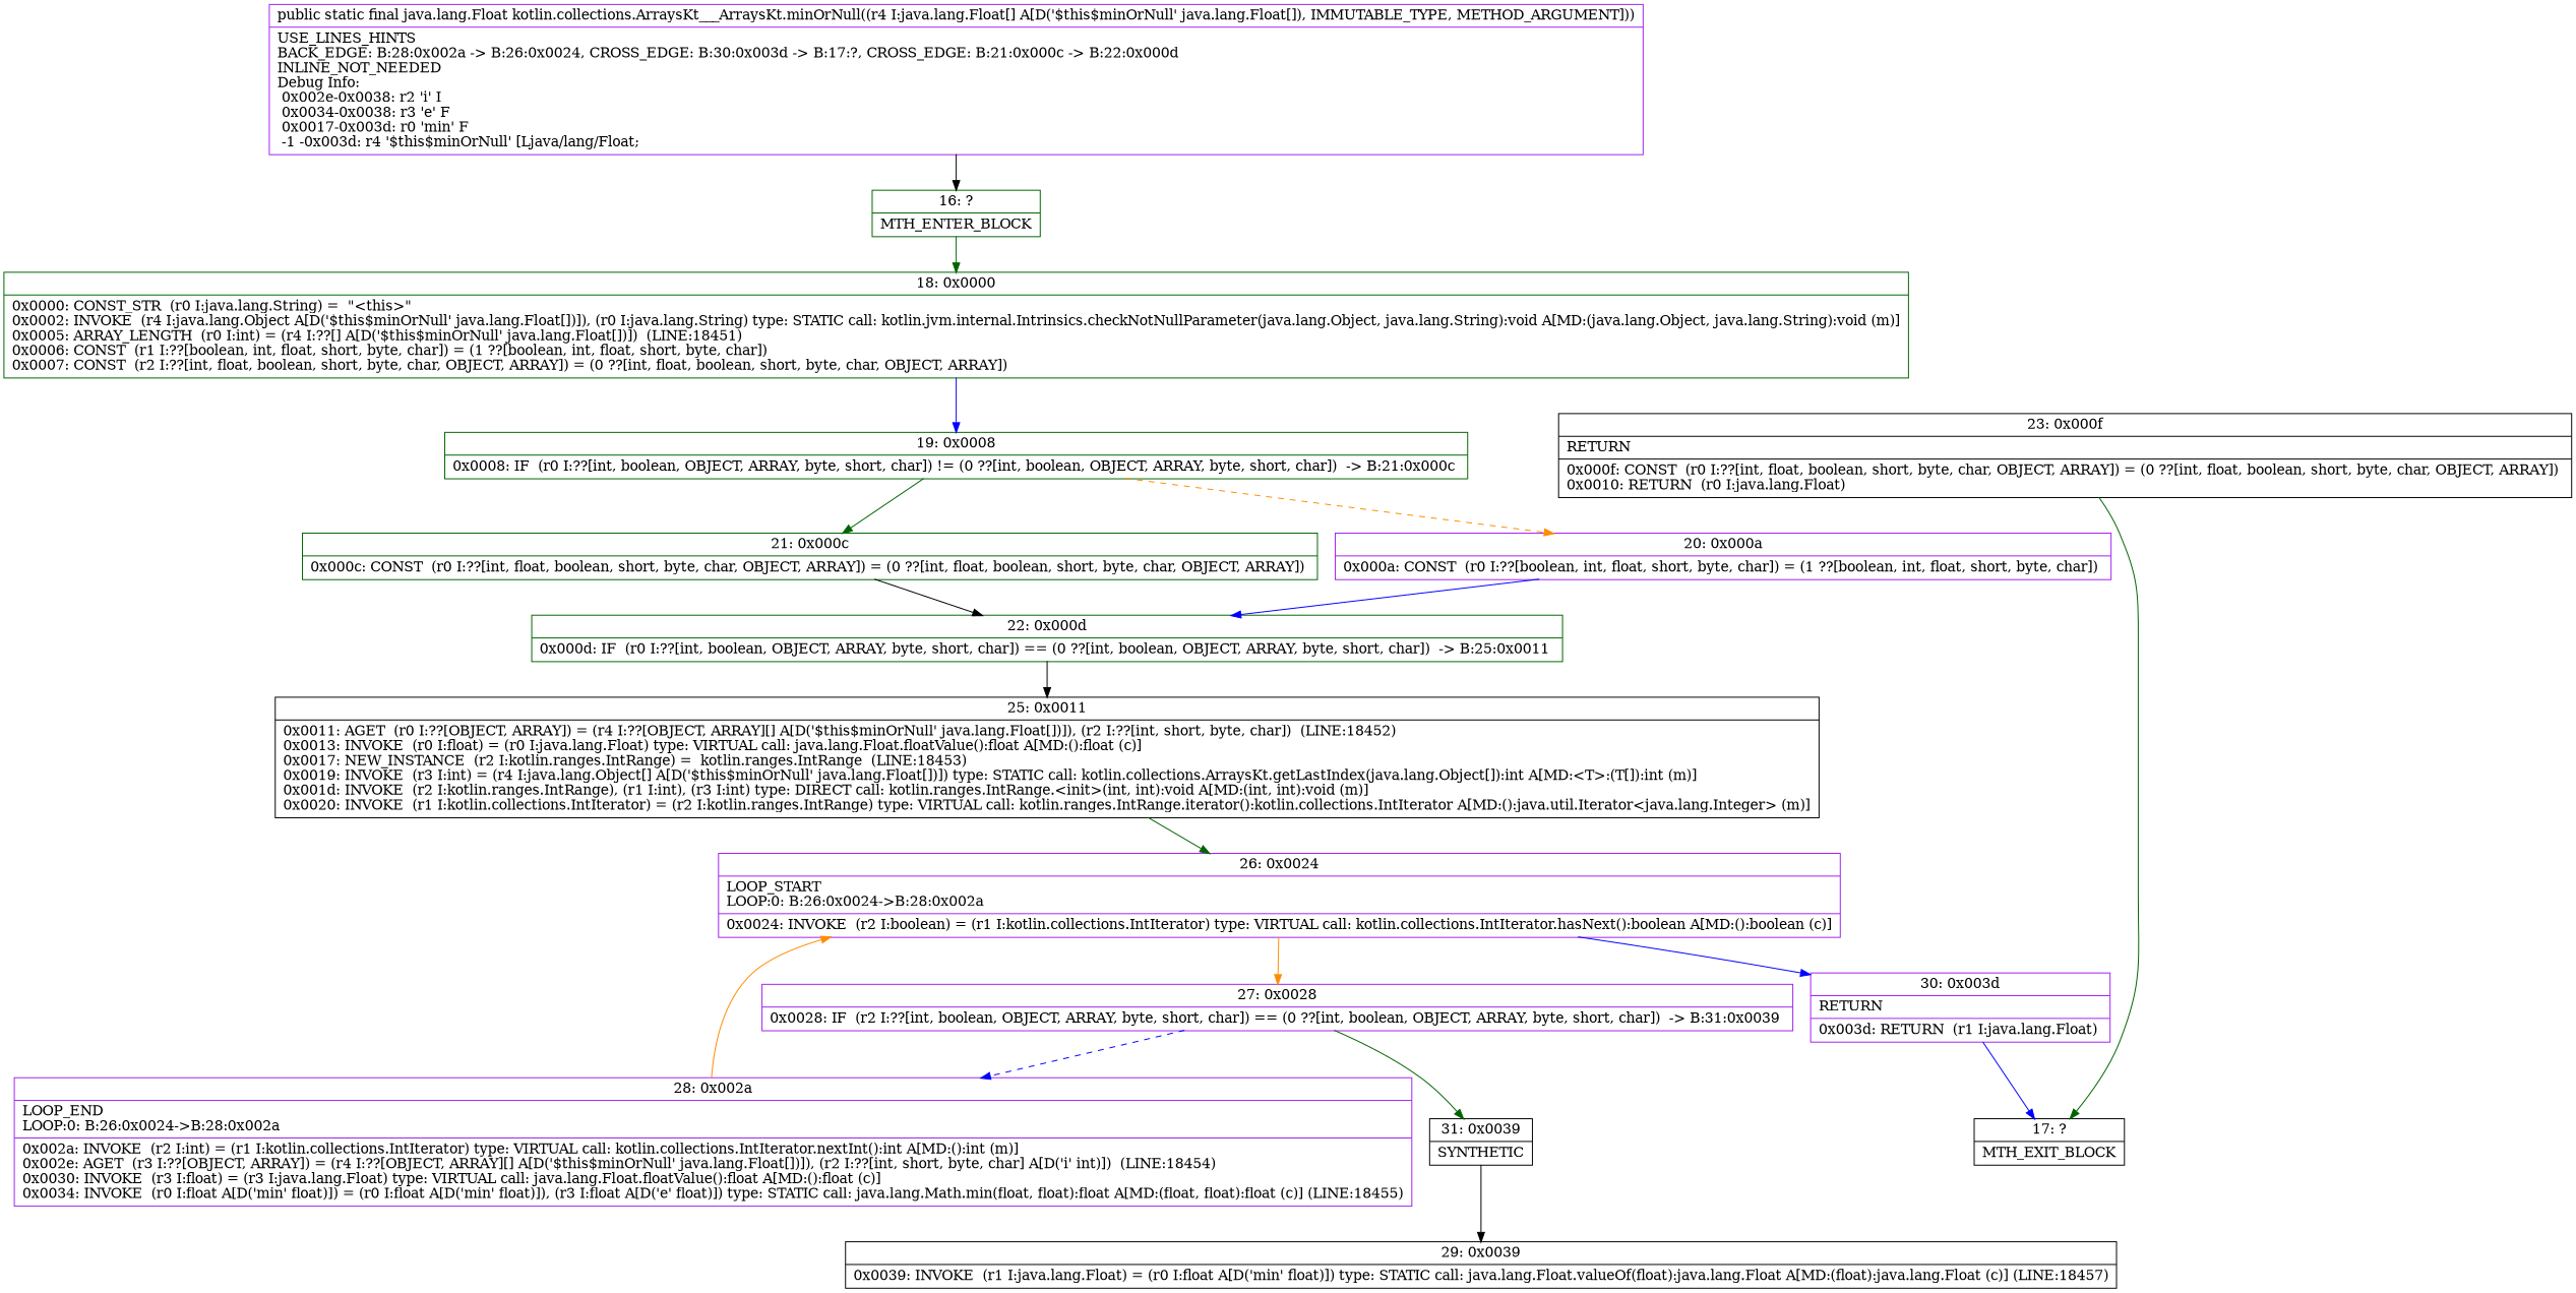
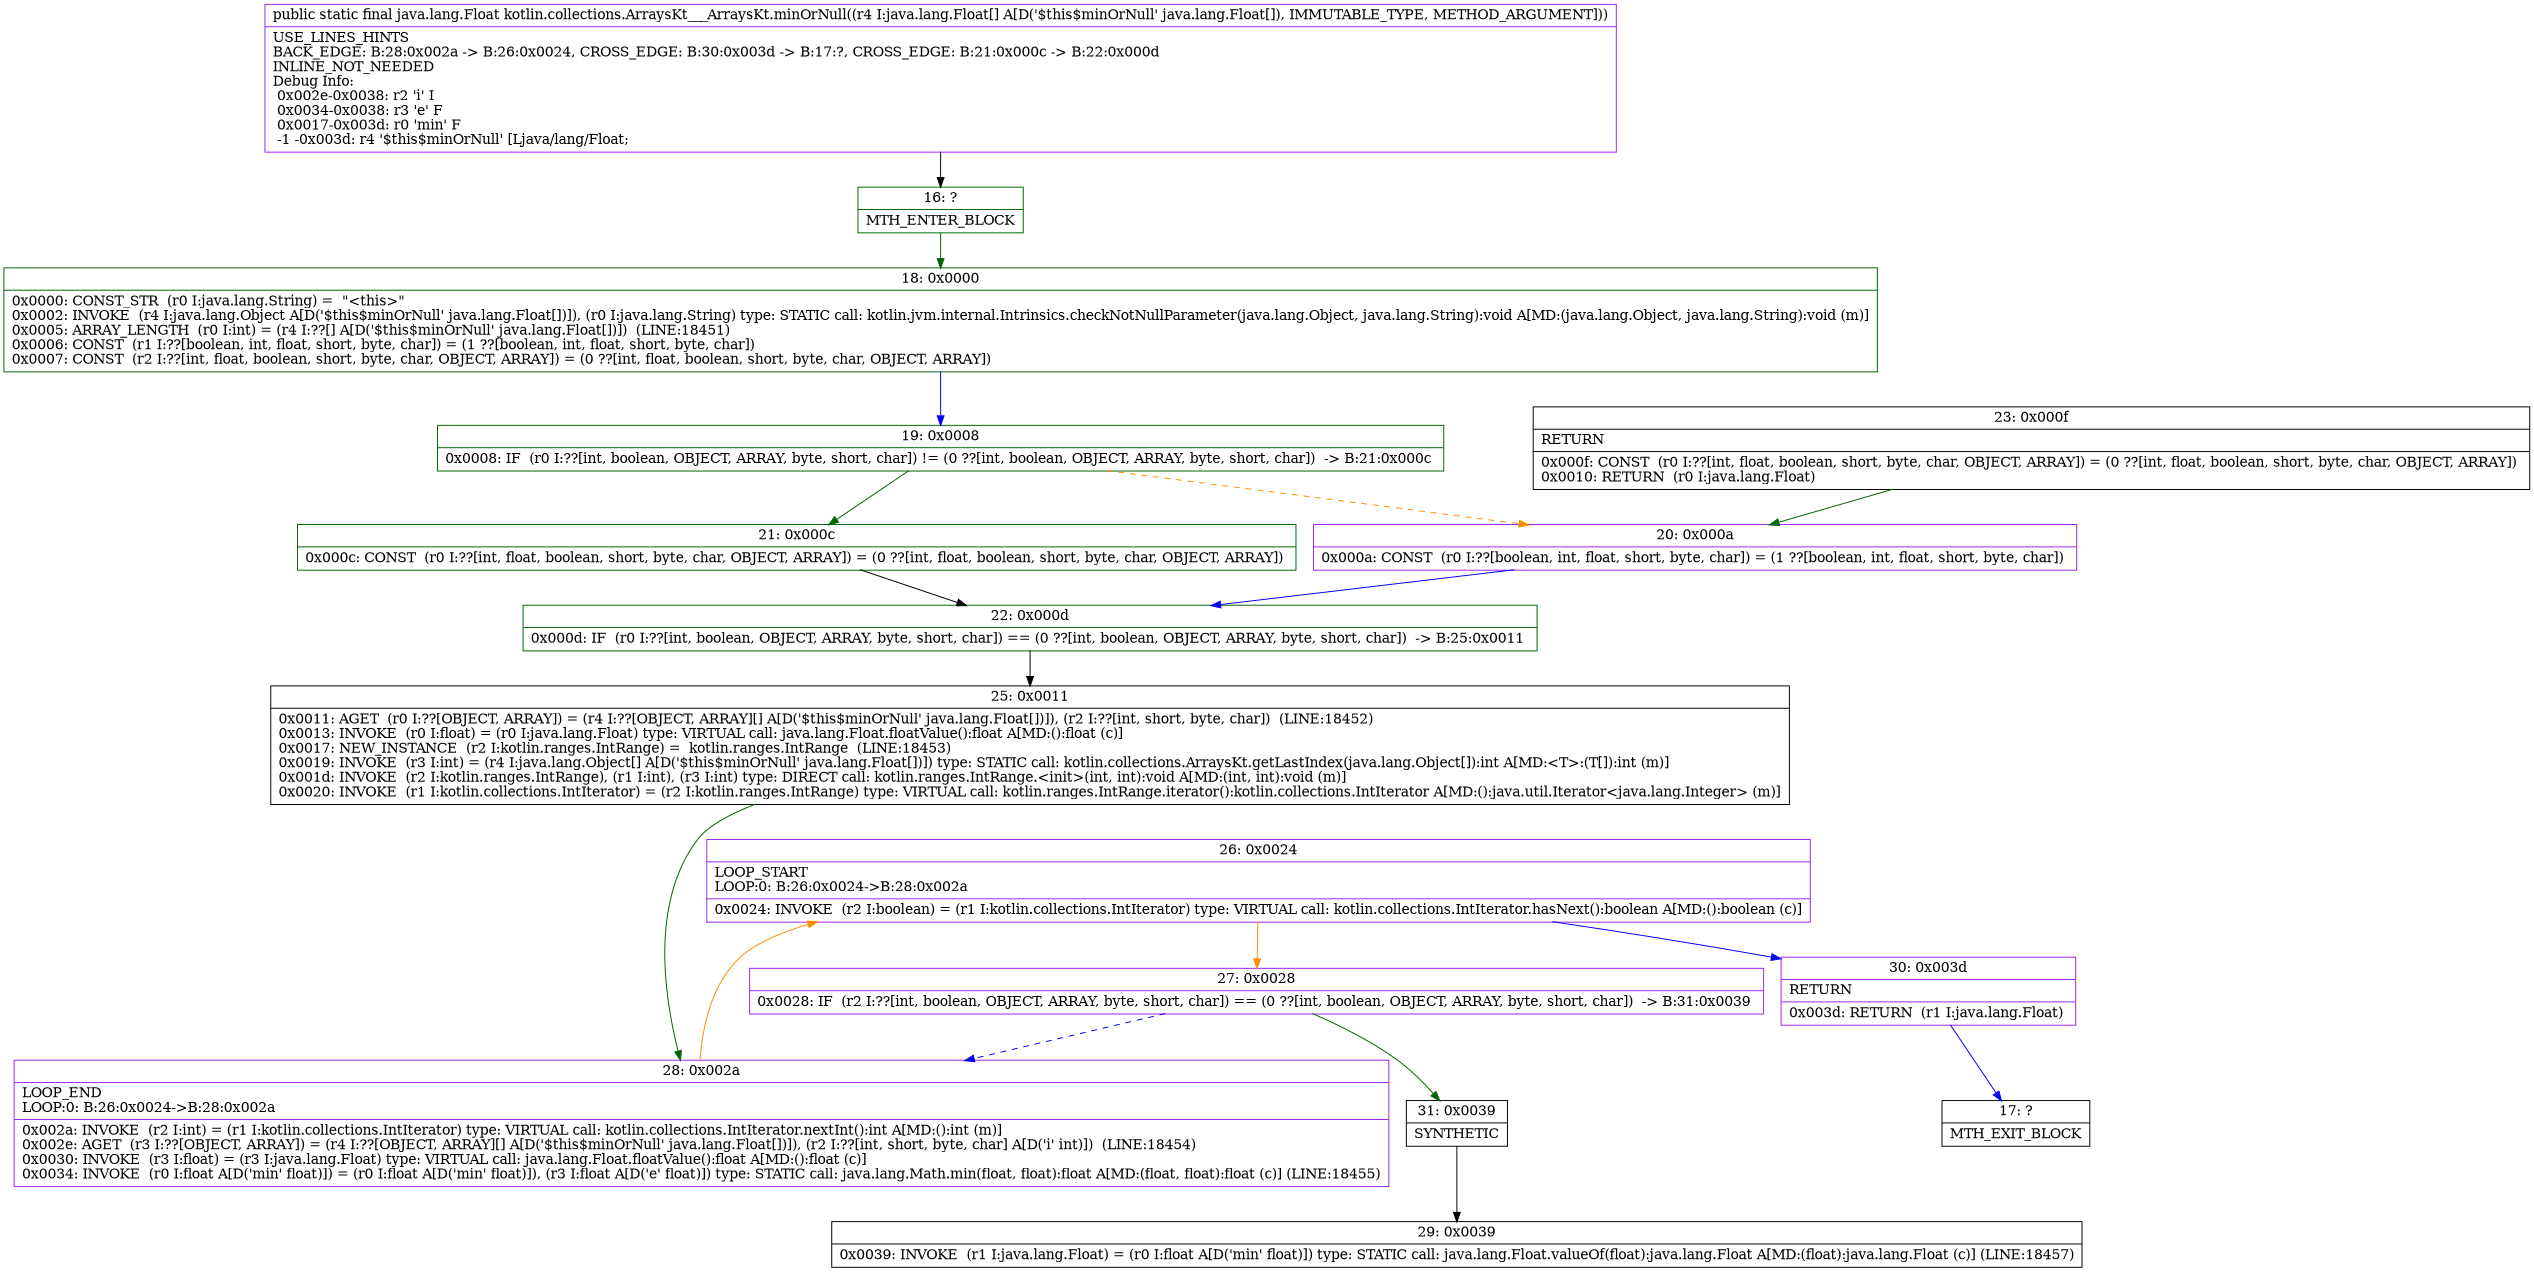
  digraph {
    node [color=purple shape=record]
    edge [color=darkgreen]
    n1 [color=darkgreen label="{16\:\ ?|MTH_ENTER_BLOCK\l}"]
    n2 [color=darkgreen label="{18\:\ 0x0000|0x0000: CONST_STR  (r0 I:java.lang.String) =  \"\<this\>\" \l0x0002: INVOKE  (r4 I:java.lang.Object A[D('$this$minOrNull' java.lang.Float[])]), (r0 I:java.lang.String) type: STATIC call: kotlin.jvm.internal.Intrinsics.checkNotNullParameter(java.lang.Object, java.lang.String):void A[MD:(java.lang.Object, java.lang.String):void (m)]\l0x0005: ARRAY_LENGTH  (r0 I:int) = (r4 I:??[] A[D('$this$minOrNull' java.lang.Float[])])  (LINE:18451)\l0x0006: CONST  (r1 I:??[boolean, int, float, short, byte, char]) = (1 ??[boolean, int, float, short, byte, char]) \l0x0007: CONST  (r2 I:??[int, float, boolean, short, byte, char, OBJECT, ARRAY]) = (0 ??[int, float, boolean, short, byte, char, OBJECT, ARRAY]) \l}"]
    n3 [color=darkgreen label="{19\:\ 0x0008|0x0008: IF  (r0 I:??[int, boolean, OBJECT, ARRAY, byte, short, char]) != (0 ??[int, boolean, OBJECT, ARRAY, byte, short, char])  \-\> B:21:0x000c \l}"]
    n4 [label="{20\:\ 0x000a|0x000a: CONST  (r0 I:??[boolean, int, float, short, byte, char]) = (1 ??[boolean, int, float, short, byte, char]) \l}"]
    n5 [color=darkgreen label="{21\:\ 0x000c|0x000c: CONST  (r0 I:??[int, float, boolean, short, byte, char, OBJECT, ARRAY]) = (0 ??[int, float, boolean, short, byte, char, OBJECT, ARRAY]) \l}"]
    n6 [color=darkgreen label="{22\:\ 0x000d|0x000d: IF  (r0 I:??[int, boolean, OBJECT, ARRAY, byte, short, char]) == (0 ??[int, boolean, OBJECT, ARRAY, byte, short, char])  \-\> B:25:0x0011 \l}"]
    n7 [color=black label="{25\:\ 0x0011|0x0011: AGET  (r0 I:??[OBJECT, ARRAY]) = (r4 I:??[OBJECT, ARRAY][] A[D('$this$minOrNull' java.lang.Float[])]), (r2 I:??[int, short, byte, char])  (LINE:18452)\l0x0013: INVOKE  (r0 I:float) = (r0 I:java.lang.Float) type: VIRTUAL call: java.lang.Float.floatValue():float A[MD:():float (c)]\l0x0017: NEW_INSTANCE  (r2 I:kotlin.ranges.IntRange) =  kotlin.ranges.IntRange  (LINE:18453)\l0x0019: INVOKE  (r3 I:int) = (r4 I:java.lang.Object[] A[D('$this$minOrNull' java.lang.Float[])]) type: STATIC call: kotlin.collections.ArraysKt.getLastIndex(java.lang.Object[]):int A[MD:\<T\>:(T[]):int (m)]\l0x001d: INVOKE  (r2 I:kotlin.ranges.IntRange), (r1 I:int), (r3 I:int) type: DIRECT call: kotlin.ranges.IntRange.\<init\>(int, int):void A[MD:(int, int):void (m)]\l0x0020: INVOKE  (r1 I:kotlin.collections.IntIterator) = (r2 I:kotlin.ranges.IntRange) type: VIRTUAL call: kotlin.ranges.IntRange.iterator():kotlin.collections.IntIterator A[MD:():java.util.Iterator\<java.lang.Integer\> (m)]\l}"]
    n8 [color=black label="{23\:\ 0x000f|RETURN\l|0x000f: CONST  (r0 I:??[int, float, boolean, short, byte, char, OBJECT, ARRAY]) = (0 ??[int, float, boolean, short, byte, char, OBJECT, ARRAY]) \l0x0010: RETURN  (r0 I:java.lang.Float) \l}"]
    n9 [color=black label="{17\:\ ?|MTH_EXIT_BLOCK\l}"]
    n10 [label="{26\:\ 0x0024|LOOP_START\lLOOP:0: B:26:0x0024\-\>B:28:0x002a\l|0x0024: INVOKE  (r2 I:boolean) = (r1 I:kotlin.collections.IntIterator) type: VIRTUAL call: kotlin.collections.IntIterator.hasNext():boolean A[MD:():boolean (c)]\l}"]
    n11 [label="{27\:\ 0x0028|0x0028: IF  (r2 I:??[int, boolean, OBJECT, ARRAY, byte, short, char]) == (0 ??[int, boolean, OBJECT, ARRAY, byte, short, char])  \-\> B:31:0x0039 \l}"]
    n12 [label="{30\:\ 0x003d|RETURN\l|0x003d: RETURN  (r1 I:java.lang.Float) \l}"]
    n13 [label="{28\:\ 0x002a|LOOP_END\lLOOP:0: B:26:0x0024\-\>B:28:0x002a\l|0x002a: INVOKE  (r2 I:int) = (r1 I:kotlin.collections.IntIterator) type: VIRTUAL call: kotlin.collections.IntIterator.nextInt():int A[MD:():int (m)]\l0x002e: AGET  (r3 I:??[OBJECT, ARRAY]) = (r4 I:??[OBJECT, ARRAY][] A[D('$this$minOrNull' java.lang.Float[])]), (r2 I:??[int, short, byte, char] A[D('i' int)])  (LINE:18454)\l0x0030: INVOKE  (r3 I:float) = (r3 I:java.lang.Float) type: VIRTUAL call: java.lang.Float.floatValue():float A[MD:():float (c)]\l0x0034: INVOKE  (r0 I:float A[D('min' float)]) = (r0 I:float A[D('min' float)]), (r3 I:float A[D('e' float)]) type: STATIC call: java.lang.Math.min(float, float):float A[MD:(float, float):float (c)] (LINE:18455)\l}"]
    n14 [color=black label="{31\:\ 0x0039|SYNTHETIC\l}"]
    n15 [color=black label="{29\:\ 0x0039|0x0039: INVOKE  (r1 I:java.lang.Float) = (r0 I:float A[D('min' float)]) type: STATIC call: java.lang.Float.valueOf(float):java.lang.Float A[MD:(float):java.lang.Float (c)] (LINE:18457)\l}"]
    n16 [label="{public static final java.lang.Float kotlin.collections.ArraysKt___ArraysKt.minOrNull((r4 I:java.lang.Float[] A[D('$this$minOrNull' java.lang.Float[]), IMMUTABLE_TYPE, METHOD_ARGUMENT]))  | USE_LINES_HINTS\lBACK_EDGE: B:28:0x002a \-\> B:26:0x0024, CROSS_EDGE: B:30:0x003d \-\> B:17:?, CROSS_EDGE: B:21:0x000c \-\> B:22:0x000d\lINLINE_NOT_NEEDED\lDebug Info:\l  0x002e\-0x0038: r2 'i' I\l  0x0034\-0x0038: r3 'e' F\l  0x0017\-0x003d: r0 'min' F\l  \-1 \-0x003d: r4 '$this$minOrNull' [Ljava\/lang\/Float;\l}"]
    n1 -> n2
    n2 -> n3 [color=blue]
    n3 -> n4 [color=darkorange style=dashed]
    n3 -> n5
    n4 -> n6 [color=blue]
    n5 -> n6 [color=black]
    n6 -> n7 [color=black]
-   n7 -> n10
-   n8 -> n9
+   n7 -> n13
+   n8 -> n4
    n10 -> n11 [color=darkorange]
    n10 -> n12 [color=blue]
    n11 -> n13 [color=blue style=dashed]
    n11 -> n14
    n12 -> n9 [color=blue]
    n13 -> n10 [color=darkorange]
    n14 -> n15 [color=black]
    n16 -> n1 [color=black]
  }
